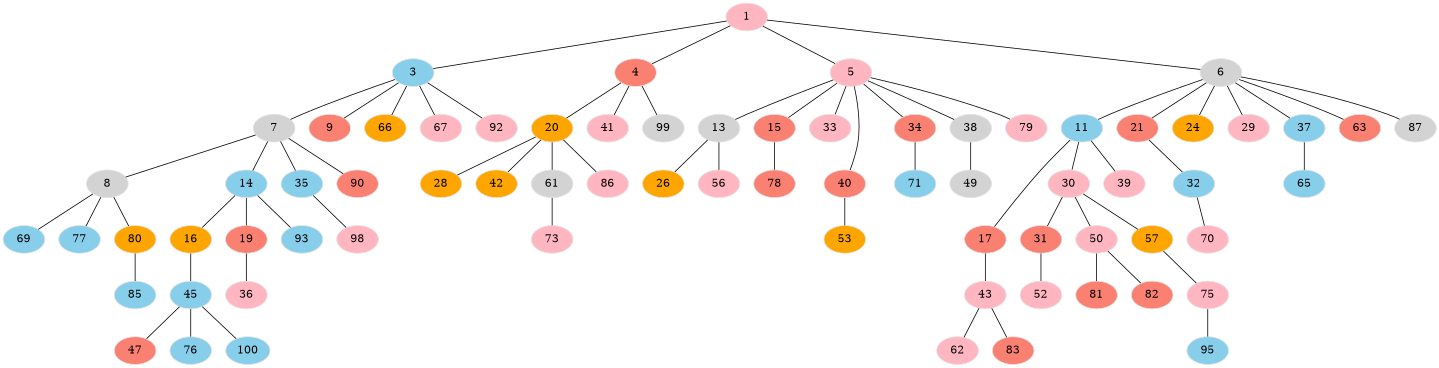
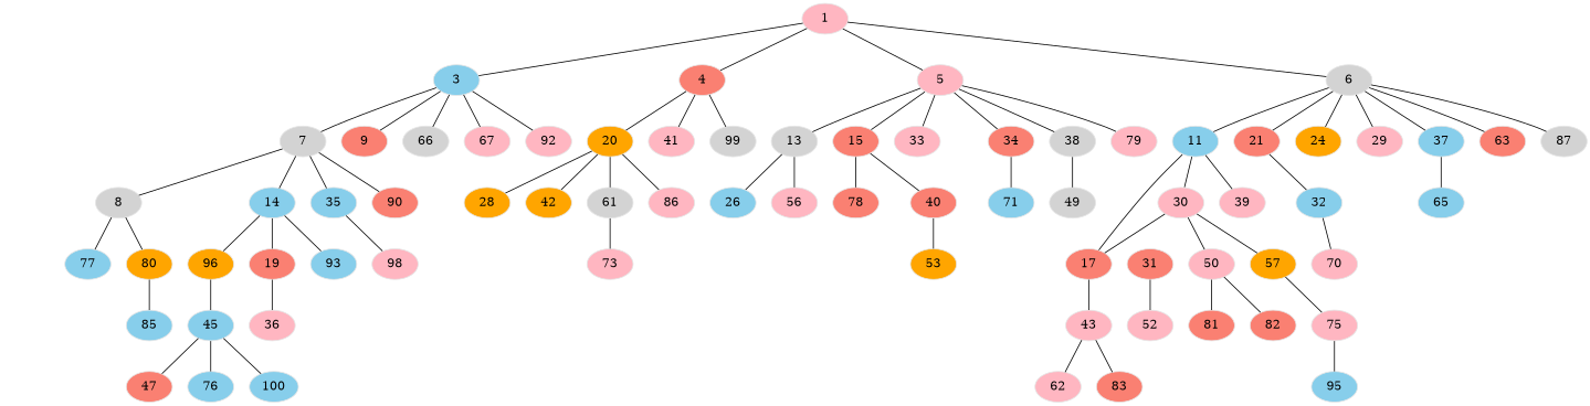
  graph {
    node [color=gray90 fillcolor=lightpink style=filled]
    1 [super="+2"]
    3 [fillcolor=skyblue super="+48"]
    4 [fillcolor=salmon super="+44"]
    5 [super="+10"]
    6 [fillcolor=lightgrey super="+12"]
    7 [fillcolor=lightgrey super="+23"]
    9 [fillcolor=salmon]
-   66 [fillcolor=orange]
+   66 [fillcolor=lightgrey]
    67
    92
    20 [fillcolor=orange super="+22"]
    41
    99 [fillcolor=lightgrey]
    13 [fillcolor=lightgrey super="+18"]
    15 [fillcolor=salmon]
    33
    34 [fillcolor=salmon]
    38 [fillcolor=lightgrey]
    40 [fillcolor=salmon super="+102"]
    79
    11 [fillcolor=skyblue super="+27"]
    21 [fillcolor=salmon]
    24 [fillcolor=orange]
    29 [super="+94"]
    37 [fillcolor=skyblue super="+64"]
    63 [fillcolor=salmon]
    87 [fillcolor=lightgrey]
    8 [fillcolor=lightgrey super="+101"]
    14 [fillcolor=skyblue super="+46"]
    35 [fillcolor=skyblue super="+88"]
    90 [fillcolor=salmon]
    28 [fillcolor=orange super="+60"]
    42 [fillcolor=orange super="+91"]
    61 [fillcolor=lightgrey]
    86 [super="+96"]
-   26 [fillcolor=orange]
+   26 [fillcolor=skyblue]
    56 [super="+103"]
    78 [fillcolor=salmon super="+97"]
    71 [fillcolor=skyblue]
    49 [fillcolor=lightgrey super="+89"]
    53 [fillcolor=orange super="+74"]
    17 [fillcolor=salmon]
    30 [super="+54"]
    39
    32 [fillcolor=skyblue super="+59"]
    65 [fillcolor=skyblue]
-   69 [fillcolor=skyblue]
    n48 [fillcolor=skyblue label=77]
    80 [fillcolor=orange]
-   16 [fillcolor=orange]
+   16 [fillcolor=orange label=96]
    19 [fillcolor=salmon super="+25"]
    93 [fillcolor=skyblue]
    98
    85 [fillcolor=skyblue]
    43 [super="+51"]
    31 [fillcolor=salmon super="+68"]
    50 [super="+58"]
    57 [fillcolor=orange]
    45 [fillcolor=skyblue super="+77"]
    36 [super="+55"]
    47 [fillcolor=salmon]
    76 [fillcolor=skyblue]
    100 [fillcolor=skyblue]
    62
    83 [fillcolor=salmon]
    73
    70
    52
    81 [fillcolor=salmon]
    82 [fillcolor=salmon]
    75 [super="+84"]
    95 [fillcolor=skyblue]
    1 -- 3
    1 -- 4
    1 -- 5
    1 -- 6
    3 -- 7
    3 -- 9
    3 -- 66
    3 -- 67
    3 -- 92
    4 -- 20
    4 -- 41
    4 -- 99
    5 -- 13
    5 -- 15
    5 -- 33
    5 -- 34
    5 -- 38
-   5 -- 40
+   15 -- 40
    5 -- 79
    6 -- 11
    6 -- 21
    6 -- 24
    6 -- 29
    6 -- 37
    6 -- 63
    6 -- 87
    7 -- 8
    7 -- 14
    7 -- 35
    7 -- 90
    20 -- 28
    20 -- 42
    20 -- 61
    20 -- 86
    13 -- 26
    13 -- 56
    15 -- 78
    34 -- 71
    38 -- 49
    40 -- 53
    11 -- 17
    11 -- 30
    11 -- 39
    21 -- 32
    37 -- 65
-   8 -- 69
    8 -- n48
    8 -- 80
    14 -- 16
    14 -- 19
    14 -- 93
    35 -- 98
    61 -- 73
    17 -- 43
-   30 -- 31
+   30 -- 17
    30 -- 50
    30 -- 57
    32 -- 70
    80 -- 85
    16 -- 45
    19 -- 36
    43 -- 62
    43 -- 83
    31 -- 52
    50 -- 81
    50 -- 82
    57 -- 75
    45 -- 47
    45 -- 76
    45 -- 100
    75 -- 95
  }
